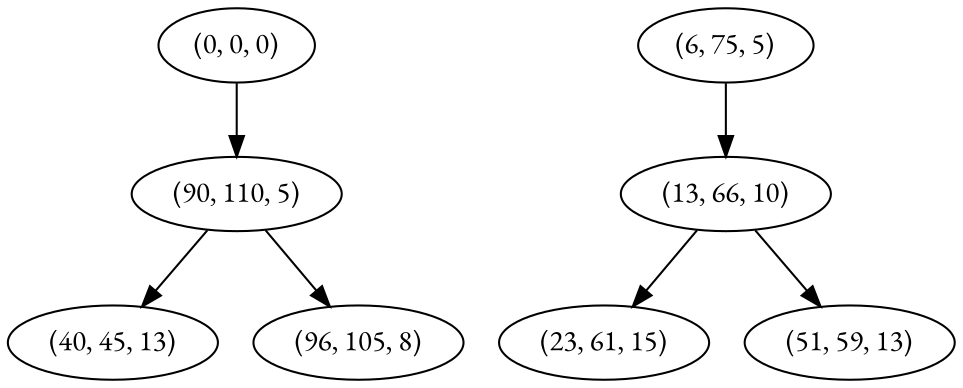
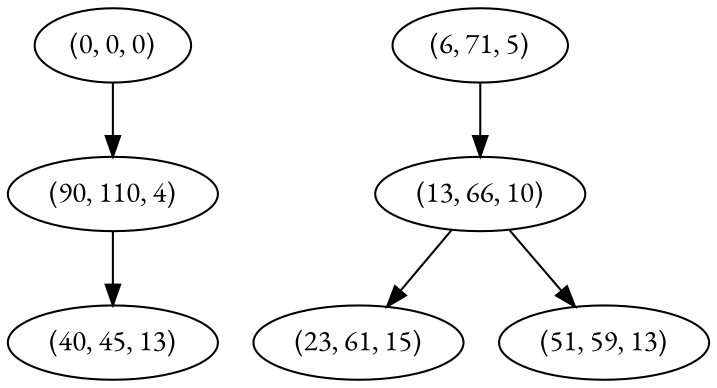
  digraph {
    fontname="EB Garamond"
    node [fontname="EB Garamond"]
    edge [fontname="EB Garamond"]
    "(0, 0, 0)"
-   "(90, 110, 4)" [label="(90, 110, 5)"]
-   "(6, 71, 5)" [label="(6, 75, 5)"]
+   "(90, 110, 4)"
+   "(6, 71, 5)"
    "(13, 66, 10)"
    "(40, 45, 13)"
-   "(96, 105, 8)"
    n7 [label="(23, 61, 15)"]
    "(51, 59, 13)"
    "(0, 0, 0)" -> "(90, 110, 4)"
    "(90, 110, 4)" -> "(40, 45, 13)"
-   "(90, 110, 4)" -> "(96, 105, 8)"
    "(6, 71, 5)" -> "(13, 66, 10)"
    "(13, 66, 10)" -> n7
    "(13, 66, 10)" -> "(51, 59, 13)"
  }
